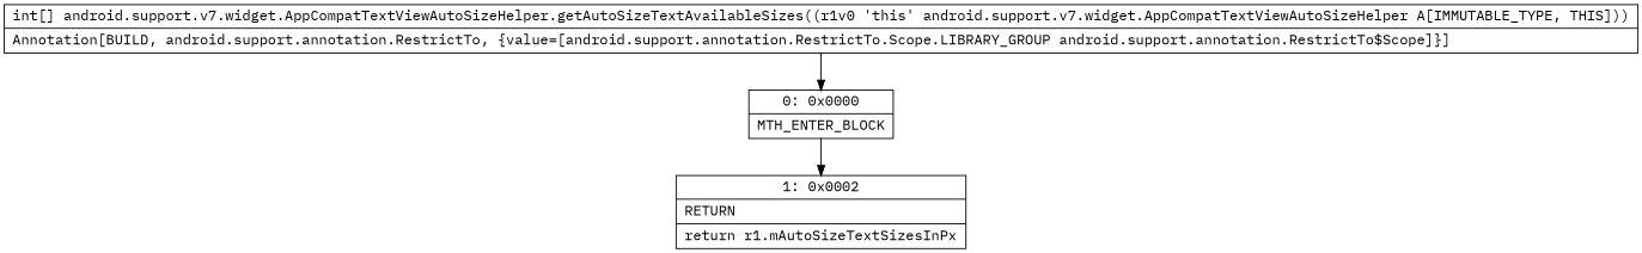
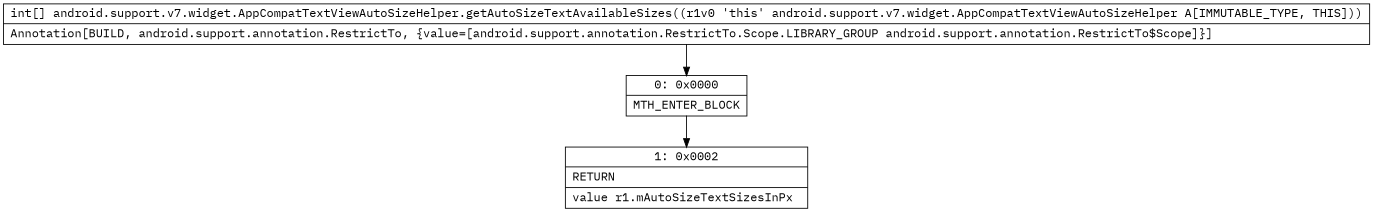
  digraph {
    fontname="IBM Plex Mono"
    node [shape=record fontname="IBM Plex Mono"]
    edge [fontname="IBM Plex Mono"]
    n1 [label="{0\:\ 0x0000|MTH_ENTER_BLOCK\l}"]
-   n2 [label="{1\:\ 0x0002|RETURN\l|return r1.mAutoSizeTextSizesInPx\l}"]
+   n2 [label="{1\:\ 0x0002|RETURN\l|value r1.mAutoSizeTextSizesInPx\l}"]
    n3 [label="{int[] android.support.v7.widget.AppCompatTextViewAutoSizeHelper.getAutoSizeTextAvailableSizes((r1v0 'this' android.support.v7.widget.AppCompatTextViewAutoSizeHelper A[IMMUTABLE_TYPE, THIS]))  | Annotation[BUILD, android.support.annotation.RestrictTo, \{value=[android.support.annotation.RestrictTo.Scope.LIBRARY_GROUP android.support.annotation.RestrictTo$Scope]\}]\l}"]
    n1 -> n2
    n3 -> n1
  }
